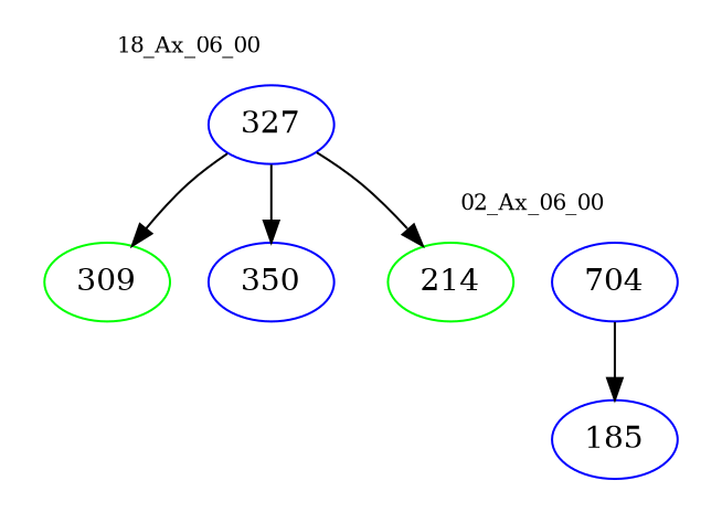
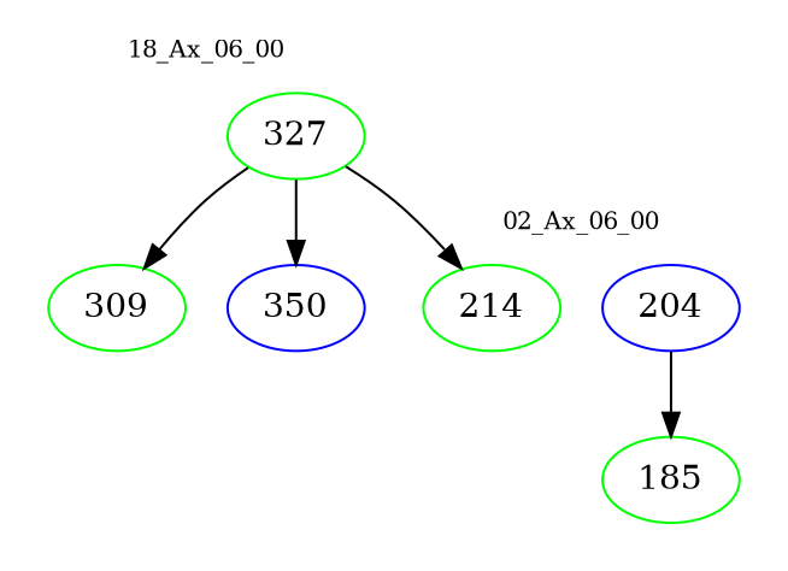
  digraph {
    node [color=blue]
    edge [color=black]
-   n1 [label=327]
+   n1 [color=green label=327]
    n2 [color=green label=309]
    n3 [label=350]
-   n4 [label=704]
-   n5 [label=185]
+   n4 [label=204]
+   n5 [color=green label=185]
    n6 [color=green label=214]
    subgraph cluster_1 {
      color=white
      fontsize=10
      label="18_Ax_06_00"
      n1
      n2
      n3
    }
    subgraph cluster_2 {
      color=white
      fontsize=10
      label="02_Ax_06_00"
      n4
      n5
      n6
    }
    n1 -> n2
    n1 -> n3
    n1 -> n6
    n4 -> n5
  }
